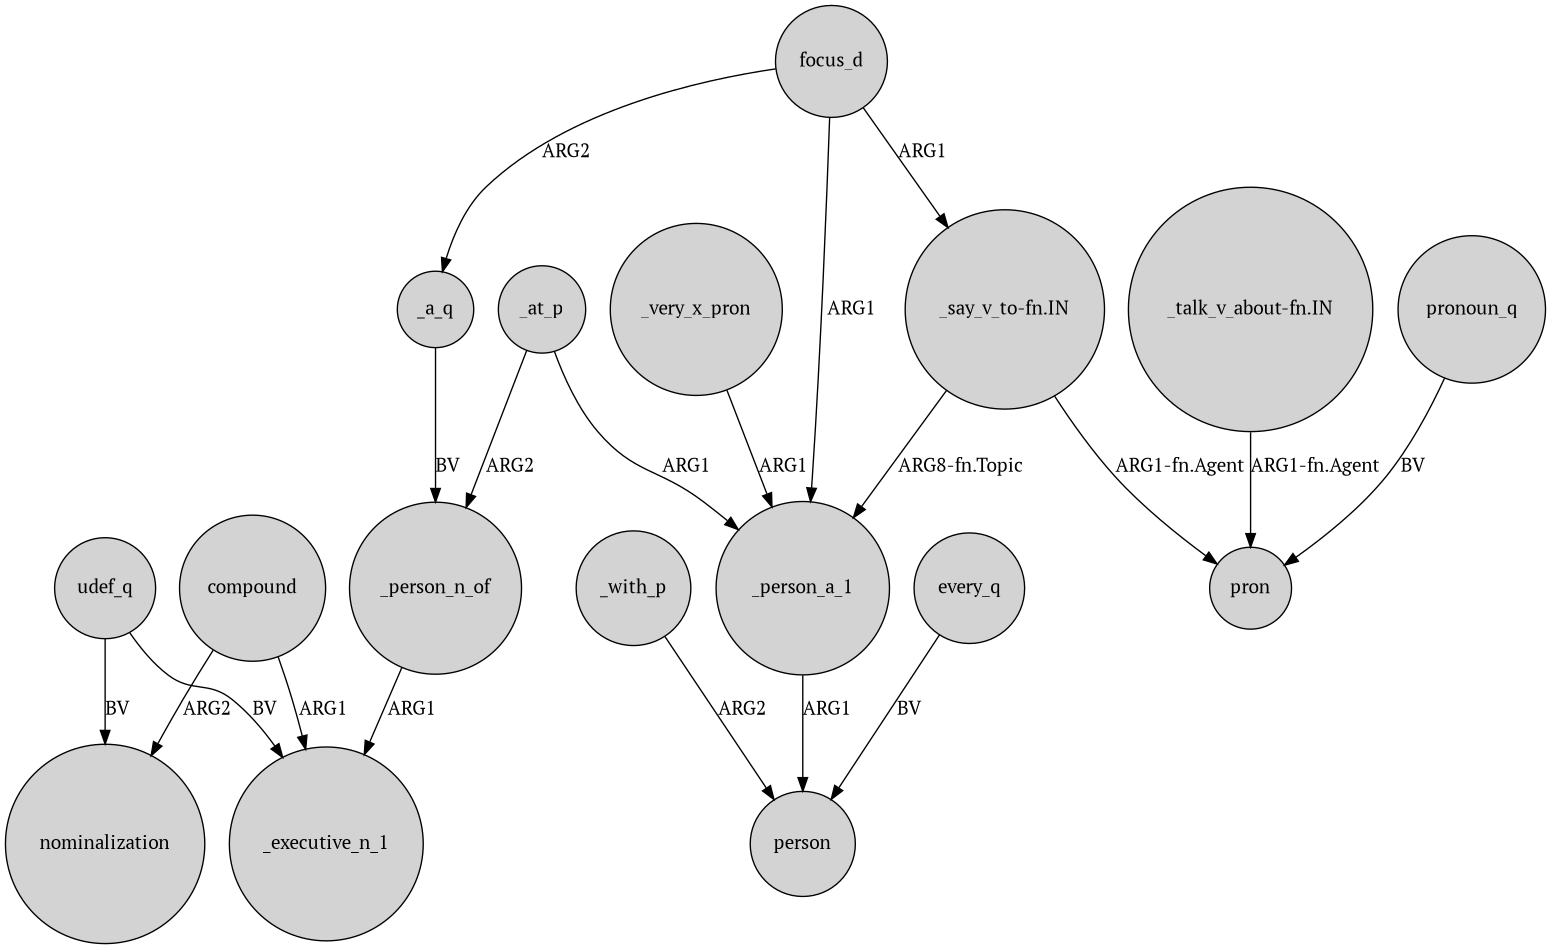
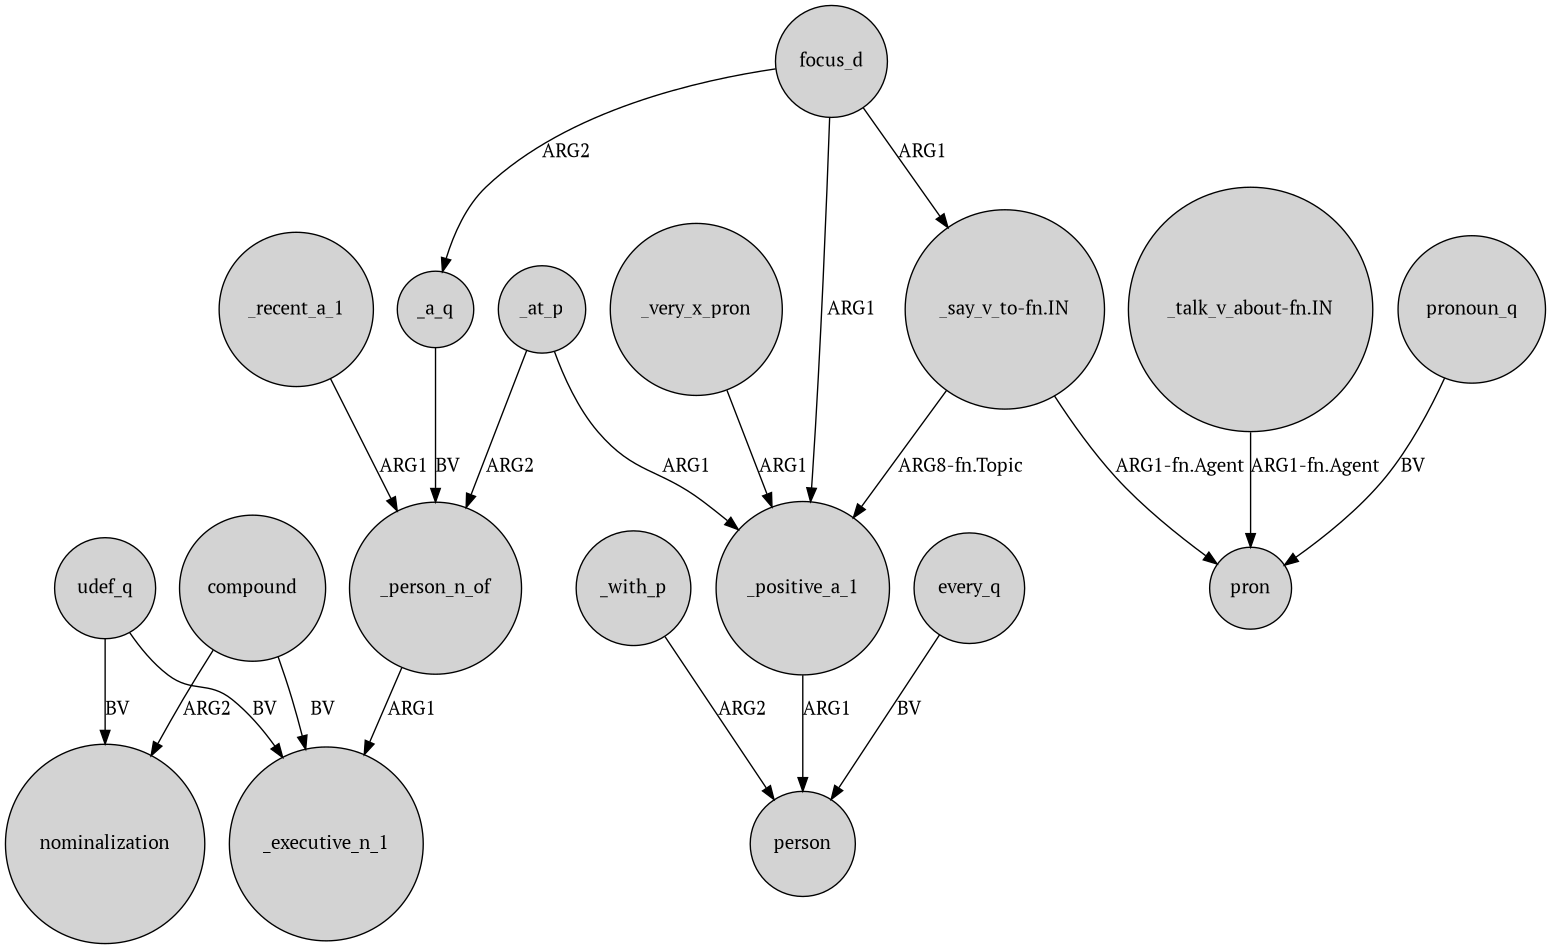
  digraph {
    fontname="PT Serif"
    node [fontname="PT Serif" shape=circle style=filled]
    edge [fontname="PT Serif"]
    udef_q
    _executive_n_1
    nominalization
    "_say_v_to-fn.IN"
-   _positive_a_1 [label=_person_a_1]
+   _positive_a_1
    pron
    person
    compound
    "_talk_v_about-fn.IN"
    every_q
    _with_p
    focus_d
    _a_q
    _at_p
    n15 [label=_person_n_of]
+   _recent_a_1
    pronoun_q
    n18 [label=_very_x_pron]
    udef_q -> _executive_n_1 [label=BV]
    udef_q -> nominalization [label=BV]
    "_say_v_to-fn.IN" -> _positive_a_1 [label="ARG8-fn.Topic"]
    "_say_v_to-fn.IN" -> pron [label="ARG1-fn.Agent"]
    _positive_a_1 -> person [label=ARG1]
-   compound -> _executive_n_1 [label=ARG1]
+   compound -> _executive_n_1 [label=BV]
    compound -> nominalization [label=ARG2]
    "_talk_v_about-fn.IN" -> pron [label="ARG1-fn.Agent"]
    every_q -> person [label=BV]
    _with_p -> person [label=ARG2]
    focus_d -> "_say_v_to-fn.IN" [label=ARG1]
    focus_d -> _positive_a_1 [label=ARG1]
    focus_d -> _a_q [label=ARG2]
    _a_q -> n15 [label=BV]
    _at_p -> _positive_a_1 [label=ARG1]
    _at_p -> n15 [label=ARG2]
    n15 -> _executive_n_1 [label=ARG1]
+   _recent_a_1 -> n15 [label=ARG1]
    pronoun_q -> pron [label=BV]
    n18 -> _positive_a_1 [label=ARG1]
  }
